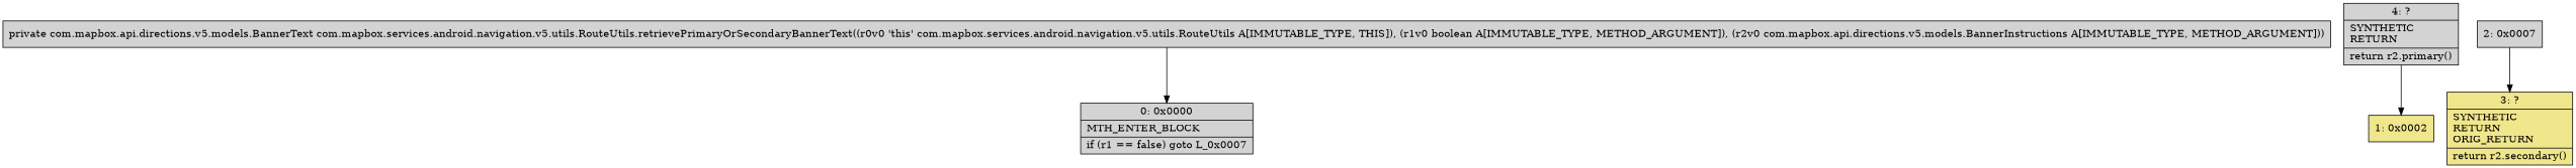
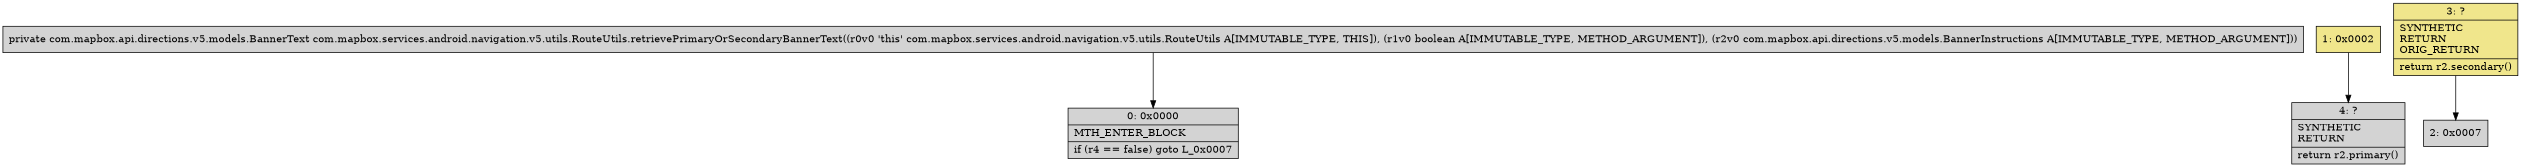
  digraph {
    node [fillcolor=lightgrey shape=record style=filled]
-   n1 [label="{0\:\ 0x0000|MTH_ENTER_BLOCK\l|if (r1 == false) goto L_0x0007\l}"]
+   n1 [label="{0\:\ 0x0000|MTH_ENTER_BLOCK\l|if (r4 == false) goto L_0x0007\l}"]
    n2 [fillcolor=khaki label="{1\:\ 0x0002}"]
    n3 [label="{4\:\ ?|SYNTHETIC\lRETURN\l|return r2.primary()\l}"]
    n4 [label="{2\:\ 0x0007}"]
    n5 [fillcolor=khaki label="{3\:\ ?|SYNTHETIC\lRETURN\lORIG_RETURN\l|return r2.secondary()\l}"]
    n6 [label="{private com.mapbox.api.directions.v5.models.BannerText com.mapbox.services.android.navigation.v5.utils.RouteUtils.retrievePrimaryOrSecondaryBannerText((r0v0 'this' com.mapbox.services.android.navigation.v5.utils.RouteUtils A[IMMUTABLE_TYPE, THIS]), (r1v0 boolean A[IMMUTABLE_TYPE, METHOD_ARGUMENT]), (r2v0 com.mapbox.api.directions.v5.models.BannerInstructions A[IMMUTABLE_TYPE, METHOD_ARGUMENT])) }"]
-   n3 -> n2
-   n4 -> n5
+   n2 -> n3
+   n5 -> n4
    n6 -> n1
  }
